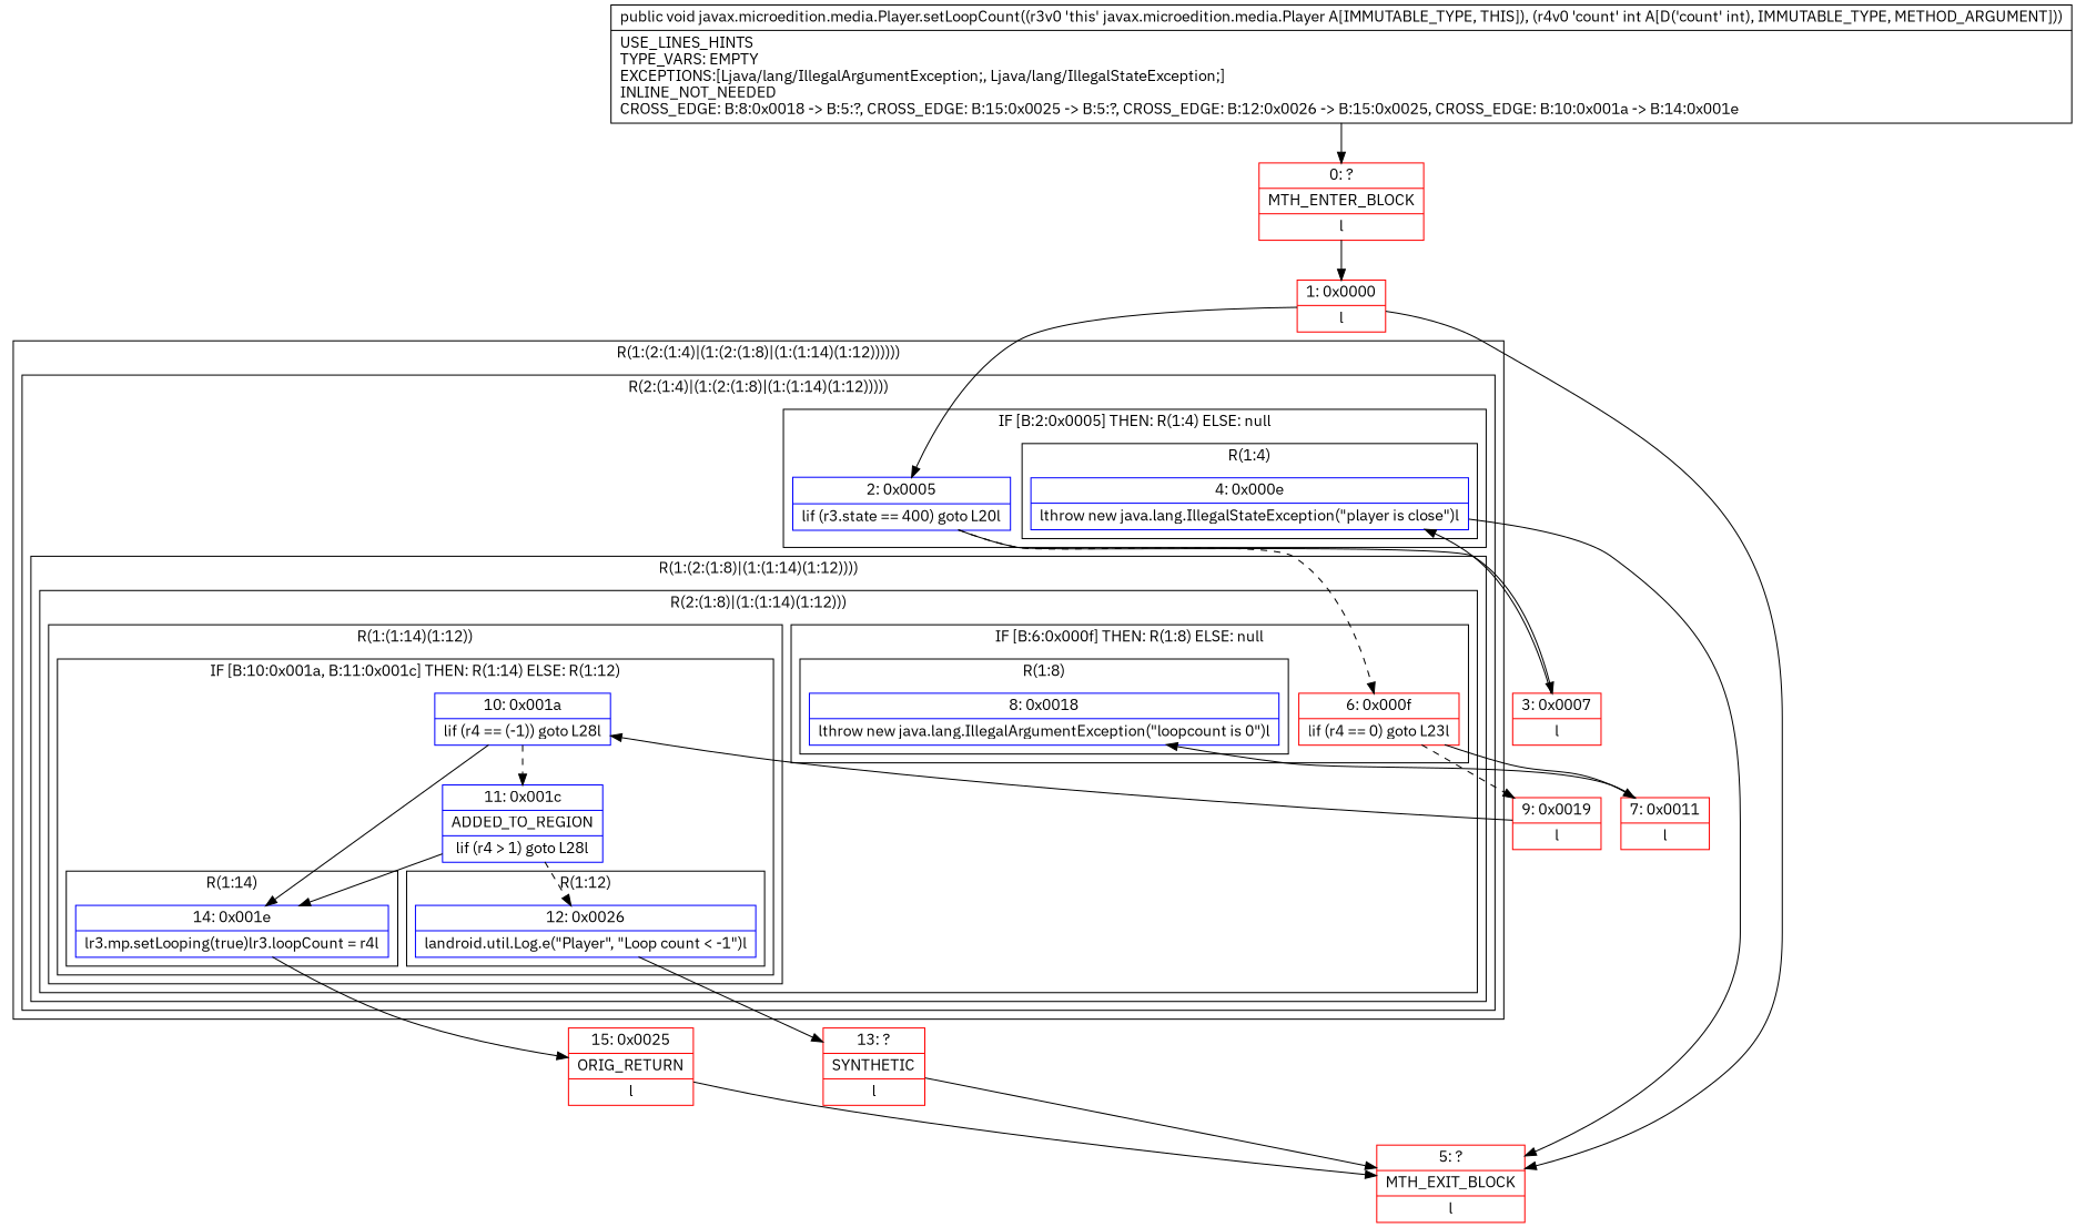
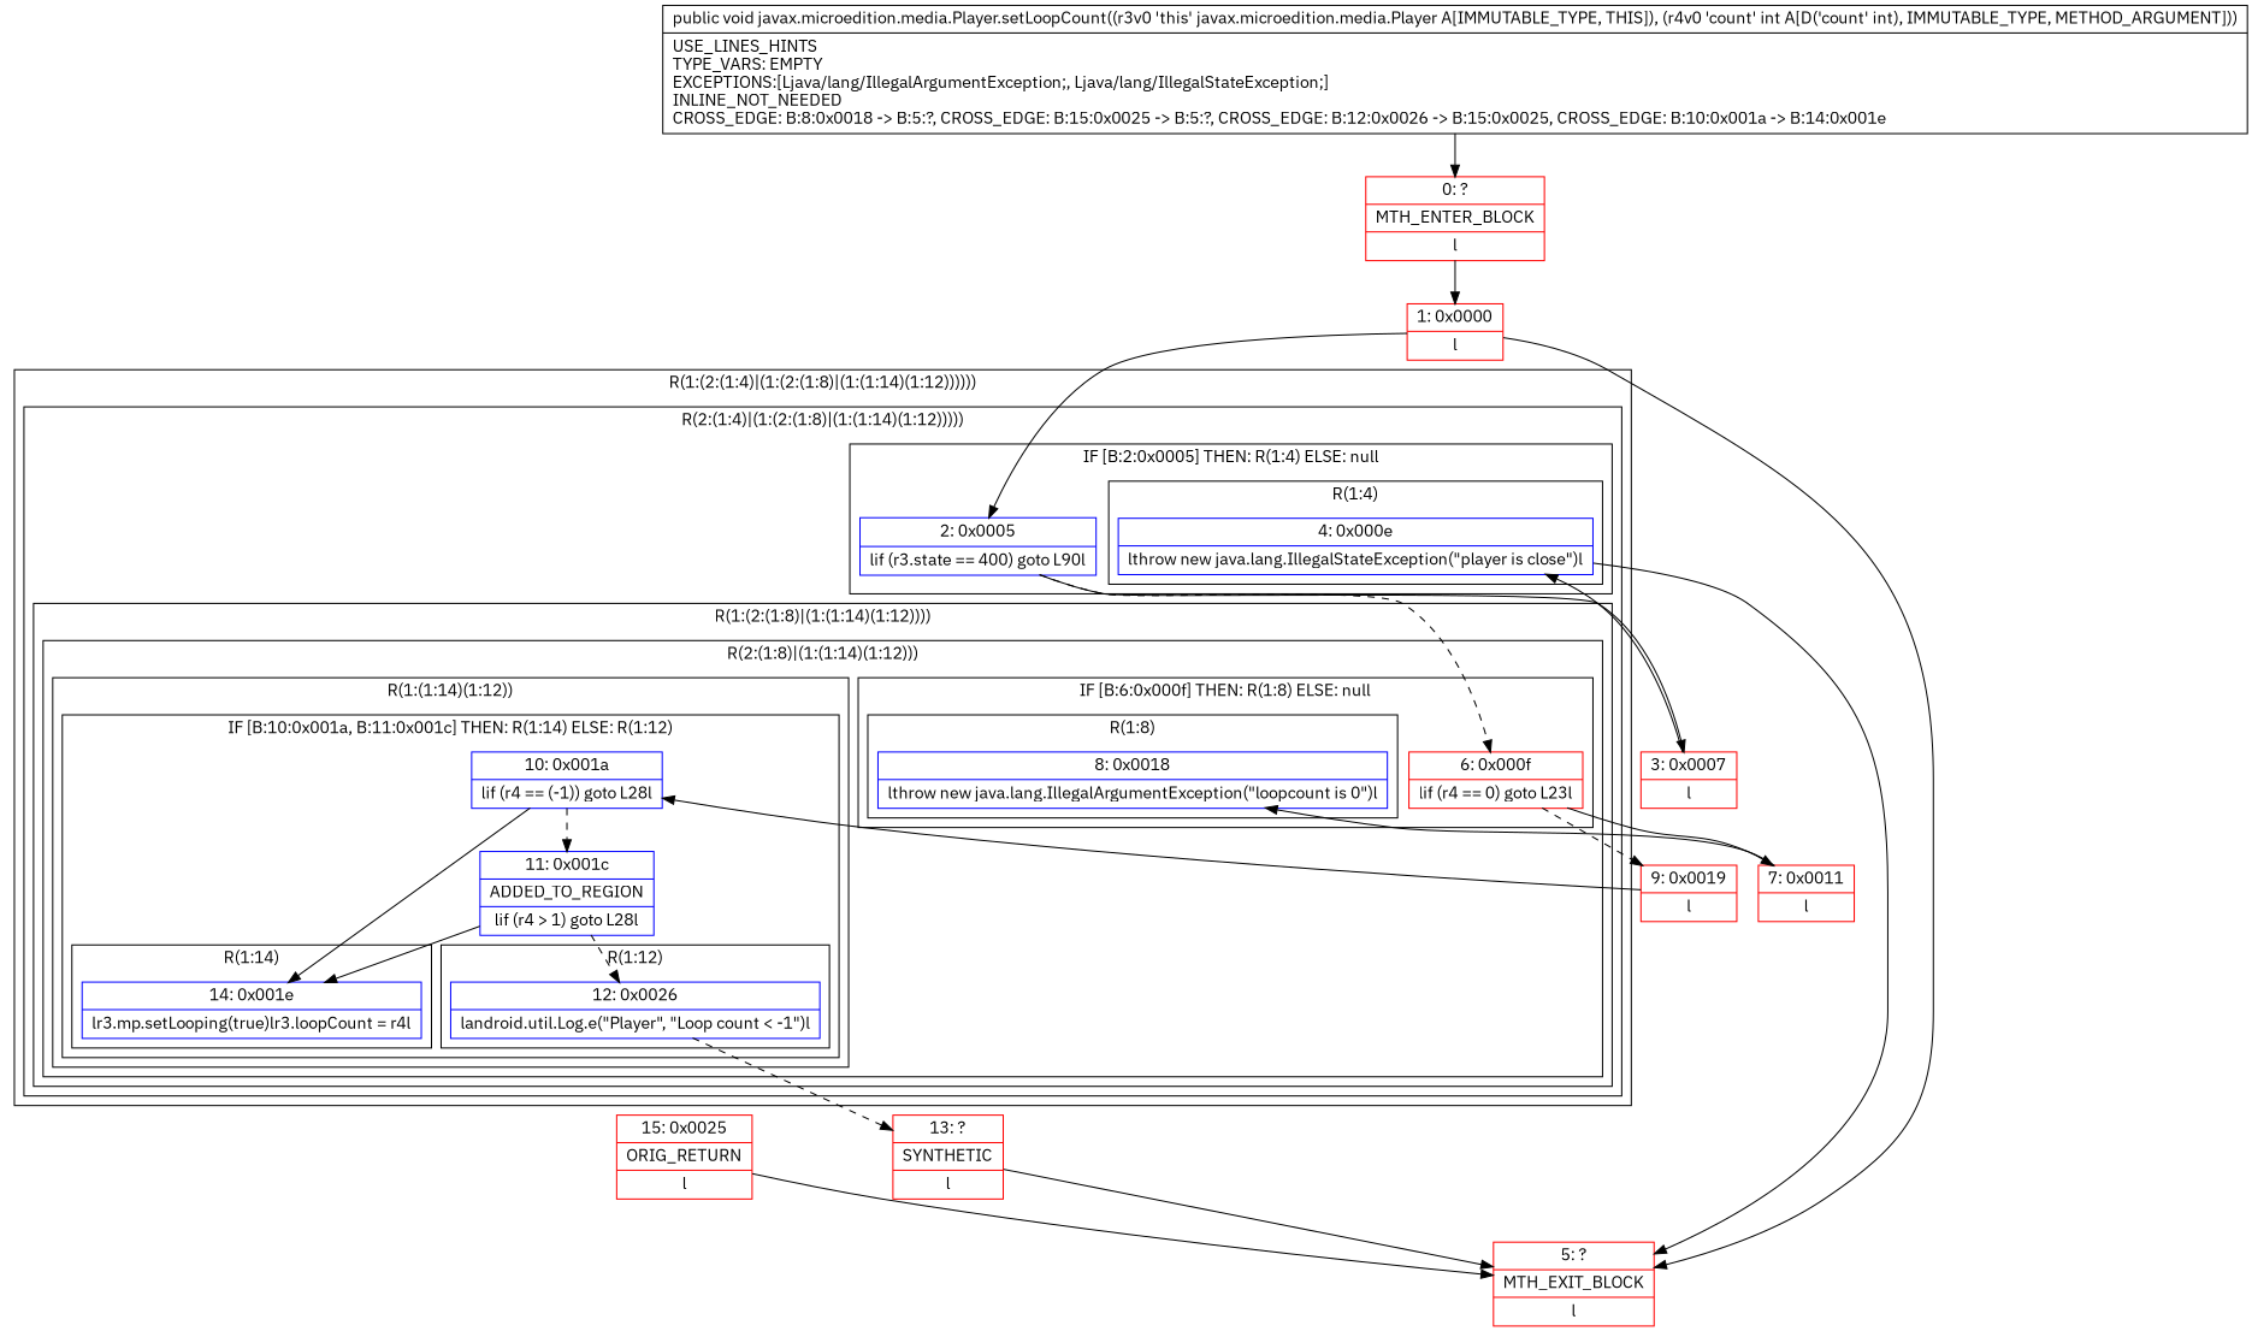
  digraph {
    fontname="IBM Plex Sans"
    node [color=red fontname="IBM Plex Sans" shape=record]
    edge [fontname="IBM Plex Sans"]
    n1 [color=blue label="{4\:\ 0x000e|lthrow new java.lang.IllegalStateException(\"player is close\")l}"]
-   n2 [color=blue label="{2\:\ 0x0005|lif (r3.state == 400) goto L20l}"]
+   n2 [color=blue label="{2\:\ 0x0005|lif (r3.state == 400) goto L90l}"]
    n3 [color=blue label="{8\:\ 0x0018|lthrow new java.lang.IllegalArgumentException(\"loopcount is 0\")l}"]
    n4 [label="{6\:\ 0x000f|lif (r4 == 0) goto L23l}"]
    n5 [color=blue label="{14\:\ 0x001e|lr3.mp.setLooping(true)lr3.loopCount = r4l}"]
    n6 [color=blue label="{12\:\ 0x0026|landroid.util.Log.e(\"Player\", \"Loop count \< \-1\")l}"]
    n7 [color=blue label="{10\:\ 0x001a|lif (r4 == (\-1)) goto L28l}"]
    n8 [color=blue label="{11\:\ 0x001c|ADDED_TO_REGION\l|lif (r4 \> 1) goto L28l}"]
    n9 [label="{5\:\ ?|MTH_EXIT_BLOCK\l|l}"]
    n10 [label="{3\:\ 0x0007|l}"]
    n11 [label="{7\:\ 0x0011|l}"]
    n12 [label="{9\:\ 0x0019|l}"]
    n13 [label="{15\:\ 0x0025|ORIG_RETURN\l|l}"]
    n14 [label="{13\:\ ?|SYNTHETIC\l|l}"]
    n15 [label="{0\:\ ?|MTH_ENTER_BLOCK\l|l}"]
    n16 [label="{1\:\ 0x0000|l}"]
    n17 [label="{public void javax.microedition.media.Player.setLoopCount((r3v0 'this' javax.microedition.media.Player A[IMMUTABLE_TYPE, THIS]), (r4v0 'count' int A[D('count' int), IMMUTABLE_TYPE, METHOD_ARGUMENT]))  | USE_LINES_HINTS\lTYPE_VARS: EMPTY\lEXCEPTIONS:[Ljava\/lang\/IllegalArgumentException;, Ljava\/lang\/IllegalStateException;]\lINLINE_NOT_NEEDED\lCROSS_EDGE: B:8:0x0018 \-\> B:5:?, CROSS_EDGE: B:15:0x0025 \-\> B:5:?, CROSS_EDGE: B:12:0x0026 \-\> B:15:0x0025, CROSS_EDGE: B:10:0x001a \-\> B:14:0x001e\l}" color=""]
    subgraph cluster_1 {
      label="R(1:(2:(1:4)|(1:(2:(1:8)|(1:(1:14)(1:12))))))"
      subgraph cluster_2 {
        label="R(2:(1:4)|(1:(2:(1:8)|(1:(1:14)(1:12)))))"
        subgraph cluster_3 {
          label="IF [B:2:0x0005] THEN: R(1:4) ELSE: null"
          n2
          subgraph cluster_4 {
            label="R(1:4)"
            n1
          }
        }
        subgraph cluster_5 {
          label="R(1:(2:(1:8)|(1:(1:14)(1:12))))"
          subgraph cluster_6 {
            label="R(2:(1:8)|(1:(1:14)(1:12)))"
            subgraph cluster_7 {
              label="IF [B:6:0x000f] THEN: R(1:8) ELSE: null"
              n4
              subgraph cluster_8 {
                label="R(1:8)"
                n3
              }
            }
            subgraph cluster_9 {
              label="R(1:(1:14)(1:12))"
              subgraph cluster_10 {
                label="IF [B:10:0x001a, B:11:0x001c] THEN: R(1:14) ELSE: R(1:12)"
                n7
                n8
                subgraph cluster_11 {
                  label="R(1:14)"
                  n5
                }
                subgraph cluster_12 {
                  label="R(1:12)"
                  n6
                }
              }
            }
          }
        }
      }
    }
    n1 -> n9
    n2 -> n4 [style=dashed]
    n2 -> n10
    n4 -> n11
    n4 -> n12 [style=dashed]
-   n5 -> n13
-   n6 -> n14
+   n6 -> n14 [style=dashed]
    n7 -> n5
    n7 -> n8 [style=dashed]
    n8 -> n5
    n8 -> n6 [style=dashed]
    n10 -> n1
    n11 -> n3
    n12 -> n7
    n13 -> n9
    n14 -> n9
    n15 -> n16
    n16 -> n2
    n16 -> n9
    n17 -> n15
  }
